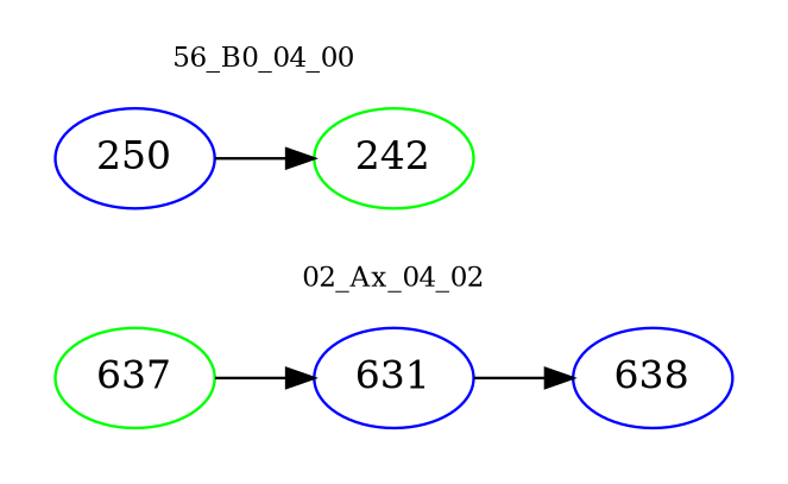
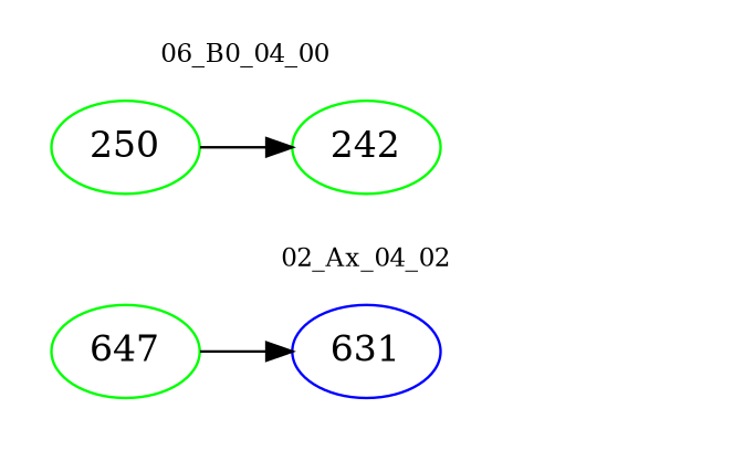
  digraph {
    rankdir=LR
    node [color=green]
    edge [color=black]
-   n1 [label=637]
+   n1 [label=647]
    n2 [color=blue label=631]
-   n3 [color=blue label=638]
-   n4 [color=blue label=250]
+   n4 [label=250]
    n5 [label=242]
    subgraph cluster_1 {
      color=white
      fontsize=10
      label="02_Ax_04_02"
      n1
      n2
-     n3
    }
    subgraph cluster_2 {
      color=white
      fontsize=10
-     label="56_B0_04_00"
+     label="06_B0_04_00"
      n4
      n5
    }
    n1 -> n2
-   n2 -> n3
    n4 -> n5
  }
